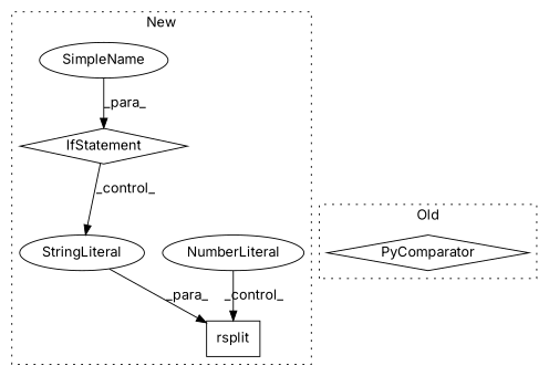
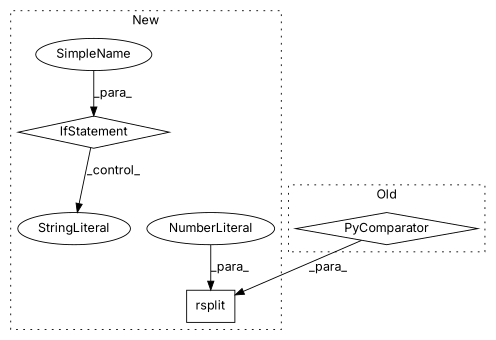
  digraph {
    fontname=Inter
    node [fontname=Inter shape=ellipse]
    edge [fontname=Inter]
    n1 [a=32 l="7,1" label=rsplit s="1555,1567" shape=box]
    n2 [a=25 l="12,2" label=IfStatement s="1435,1469" shape=diamond]
    n3 [a=34 l=1 label=NumberLiteral s=1566]
    n4 [a=42 label=SimpleName]
    n5 [a=45 l=3 label=StringLiteral s=1562]
    n6 [a=113 l=42 label=PyComparator s=1149 shape=diamond]
    subgraph cluster_1 {
      label=New
      style=dotted
      n1
      n2
      n3
      n4
      n5
    }
    subgraph cluster_2 {
      label=Old
      style=dotted
      n6
    }
    n2 -> n5 [label=_control_]
-   n3 -> n1 [label=_control_]
+   n3 -> n1 [label=_para_]
    n4 -> n2 [label=_para_]
-   n5 -> n1 [label=_para_]
+   n6 -> n1 [label=_para_]
  }
